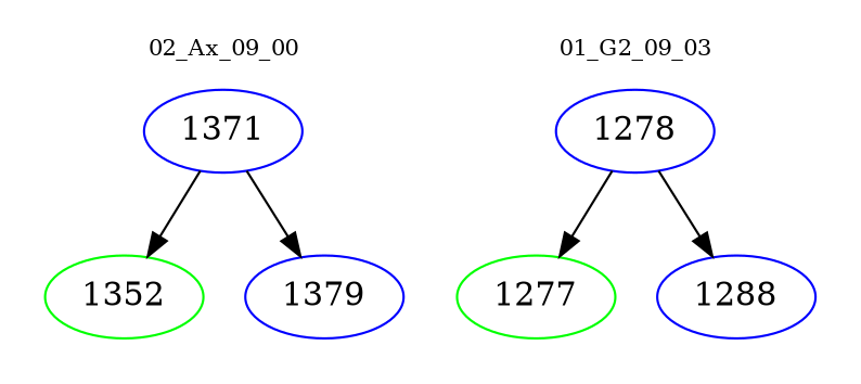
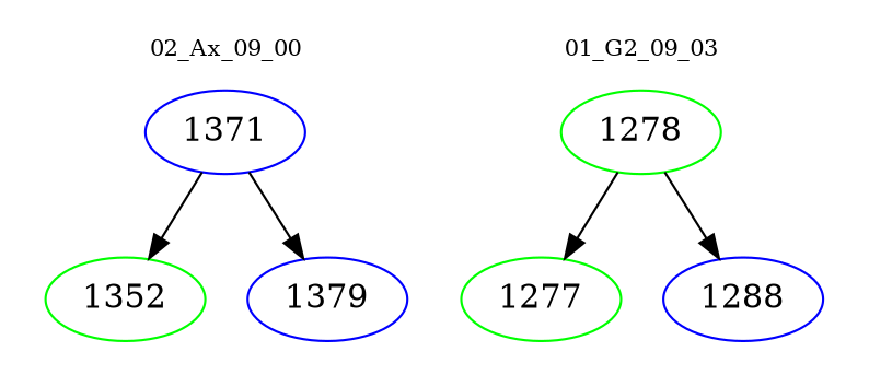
  digraph {
    node [color=blue]
    edge [color=black]
    n1 [label=1371]
    n2 [color=green label=1352]
    n3 [label=1379]
-   n4 [label=1278]
+   n4 [color=green label=1278]
    n5 [color=green label=1277]
    n6 [label=1288]
    subgraph cluster_1 {
      color=white
      fontsize=10
      label="02_Ax_09_00"
      n1
      n2
      n3
    }
    subgraph cluster_2 {
      color=white
      fontsize=10
      label="01_G2_09_03"
      n4
      n5
      n6
    }
    n1 -> n2
    n1 -> n3
    n4 -> n5
    n4 -> n6
  }
